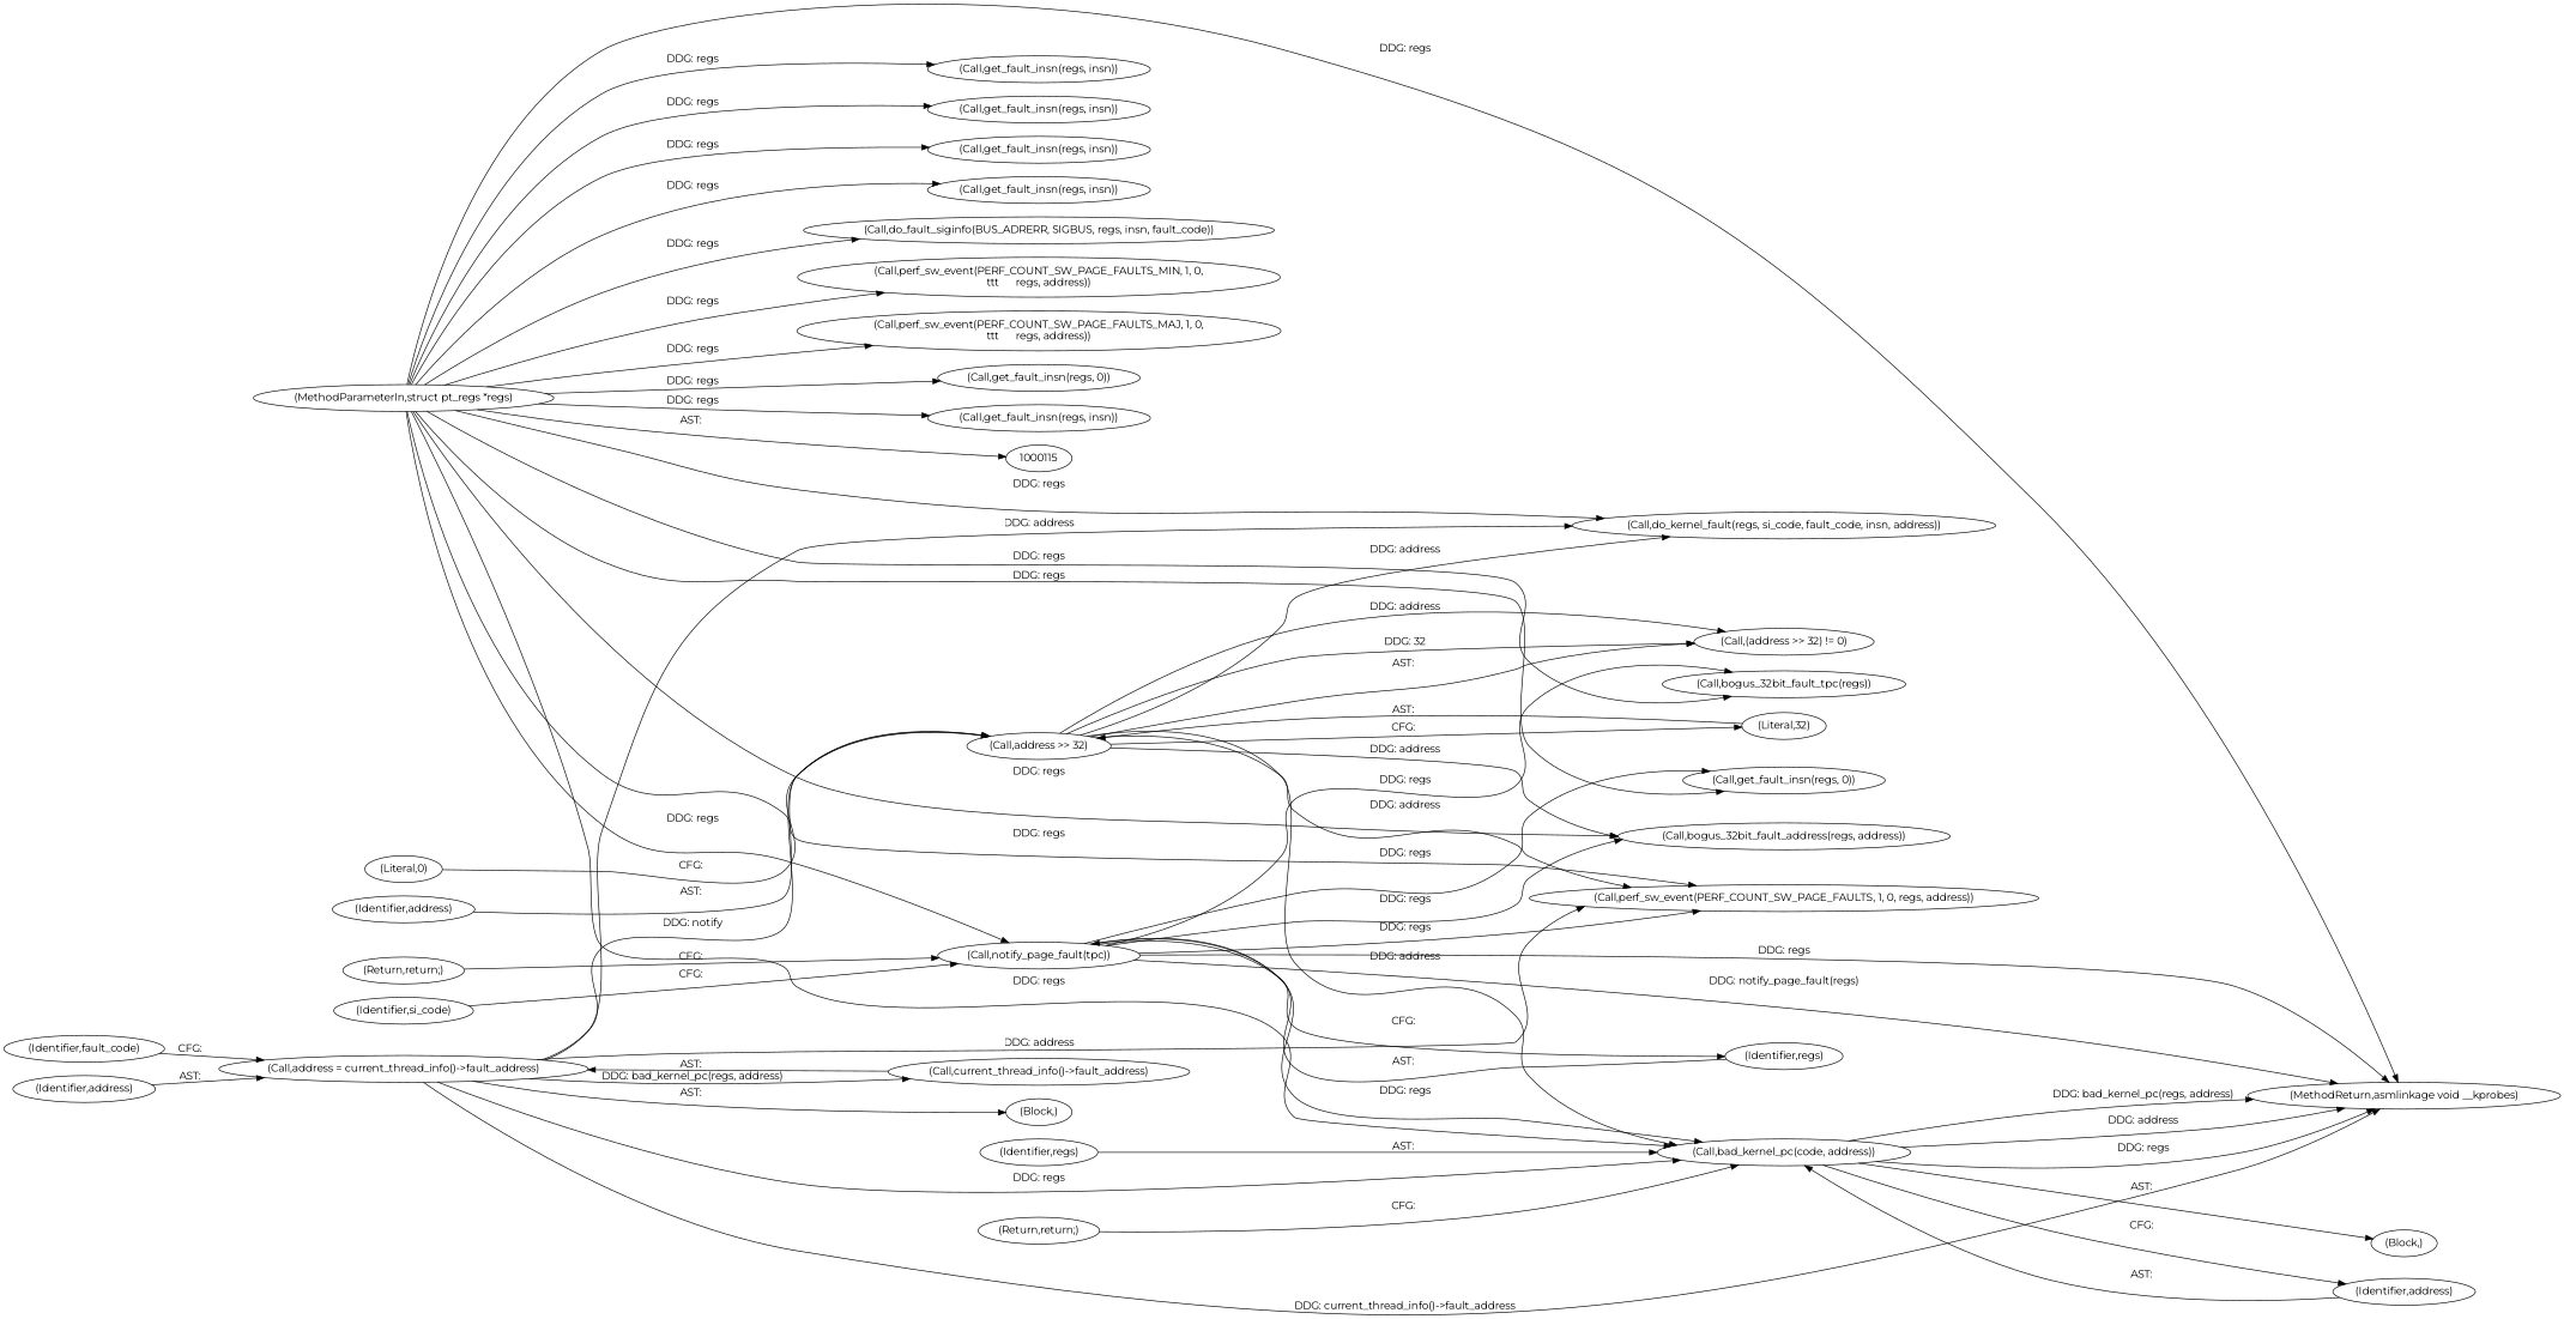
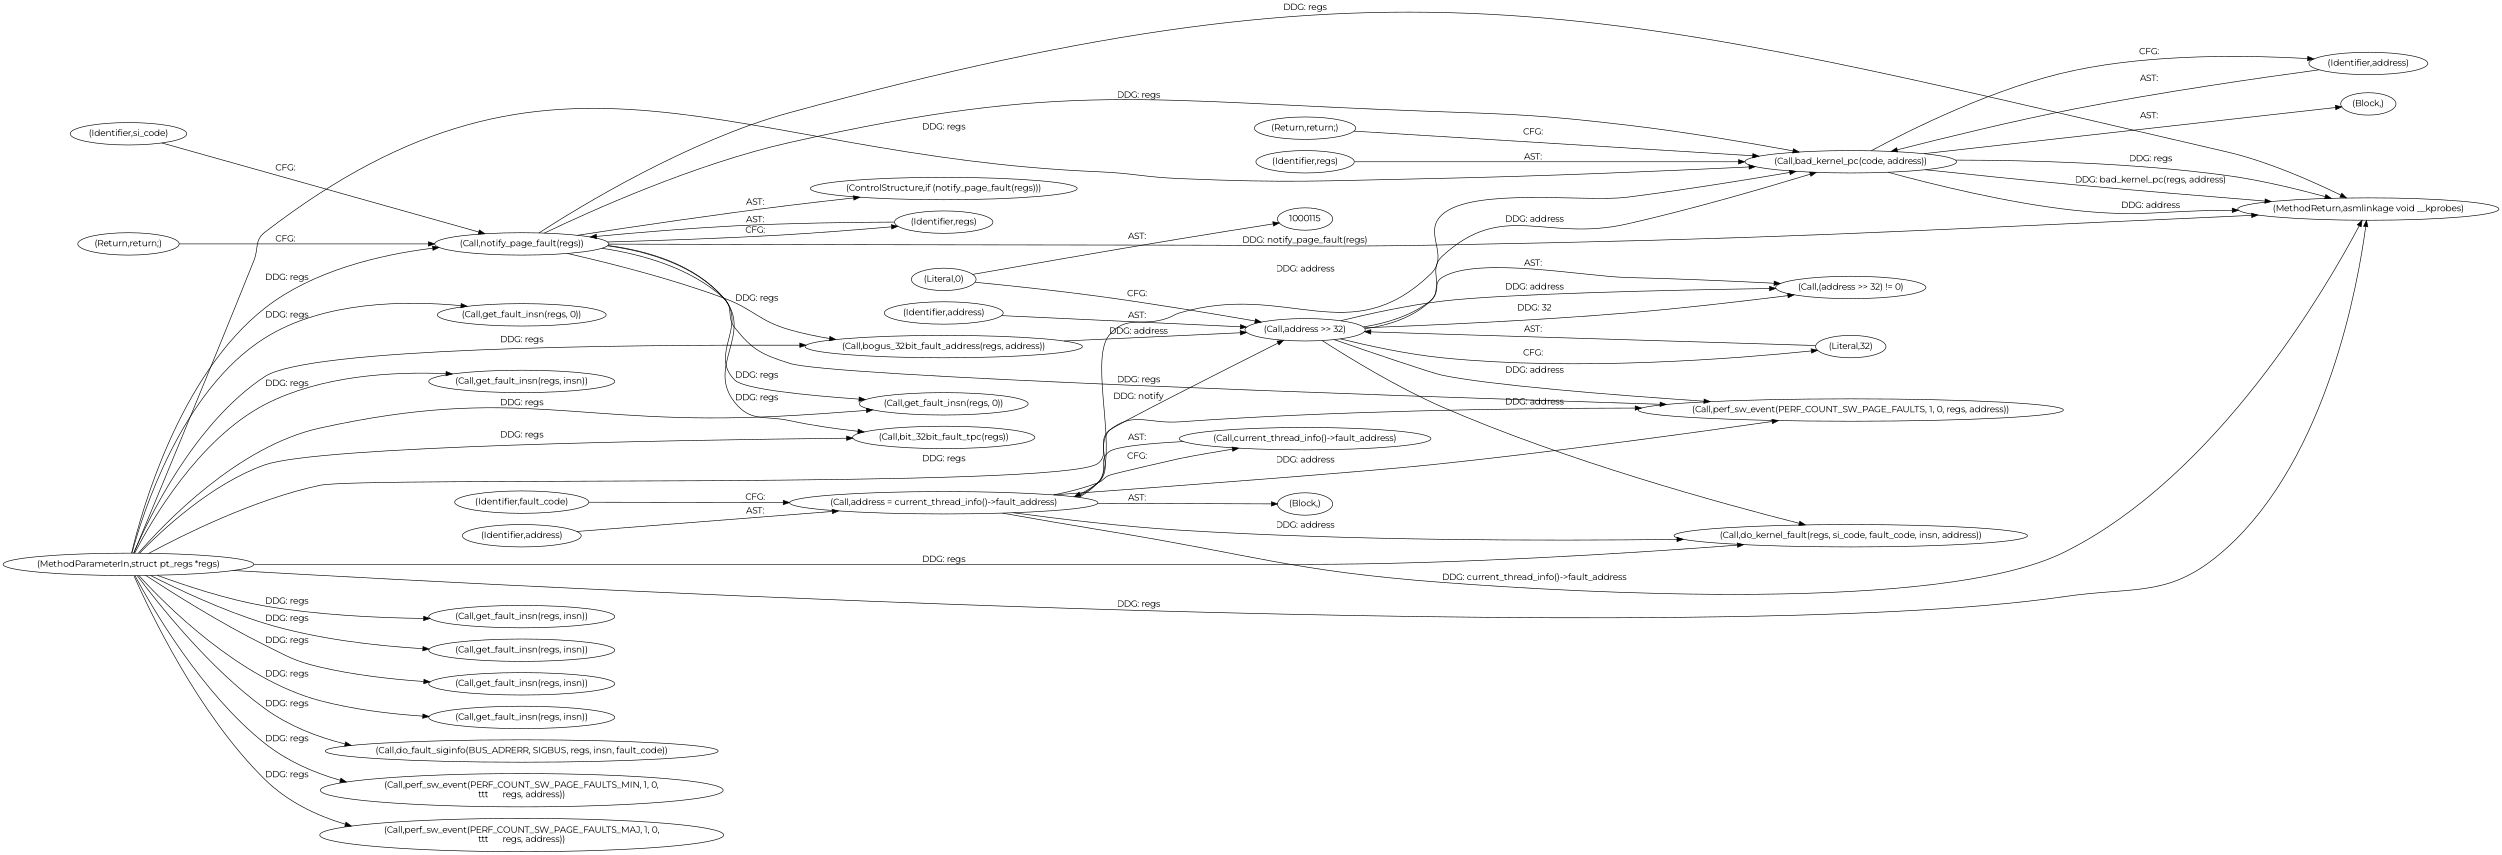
  digraph {
    fontname=Montserrat
    rankdir=LR
    node [fontname=Montserrat]
    edge [fontname=Montserrat]
    n1 [label="(Call,bad_kernel_pc(code, address))"]
    n2 [label="(Block,)"]
    n3 [label="(MethodReturn,asmlinkage void __kprobes)"]
    n4 [label="(Identifier,address)"]
-   n5 [label="(Call,notify_page_fault(tpc))"]
+   n5 [label="(Call,notify_page_fault(regs))"]
    n6 [label="(Call,perf_sw_event(PERF_COUNT_SW_PAGE_FAULTS, 1, 0, regs, address))"]
    n7 [label="(Call,get_fault_insn(regs, 0))"]
    n8 [label="(Call,bogus_32bit_fault_address(regs, address))"]
+   n9 [label="(ControlStructure,if (notify_page_fault(regs)))"]
    n10 [label="(Identifier,regs)"]
-   n11 [label="(Call,bogus_32bit_fault_tpc(regs))"]
+   n11 [label="(Call,bit_32bit_fault_tpc(regs))"]
    n12 [label="(MethodParameterIn,struct pt_regs *regs)"]
    n13 [label="(Call,get_fault_insn(regs, insn))"]
    n14 [label="(Call,get_fault_insn(regs, insn))"]
    n15 [label="(Call,do_kernel_fault(regs, si_code, fault_code, insn, address))"]
    n16 [label="(Call,get_fault_insn(regs, insn))"]
    n17 [label="(Call,get_fault_insn(regs, insn))"]
    n18 [label="(Call,do_fault_siginfo(BUS_ADRERR, SIGBUS, regs, insn, fault_code))"]
    n19 [label="(Call,perf_sw_event(PERF_COUNT_SW_PAGE_FAULTS_MIN, 1, 0,\n\t\t\t      regs, address))"]
    n20 [label="(Call,perf_sw_event(PERF_COUNT_SW_PAGE_FAULTS_MAJ, 1, 0,\n\t\t\t      regs, address))"]
    n21 [label="(Call,get_fault_insn(regs, 0))"]
    n22 [label="(Call,get_fault_insn(regs, insn))"]
    1000115
    n24 [label="(Call,address >> 32)"]
    n25 [label="(Call,(address >> 32) != 0)"]
    n26 [label="(Literal,32)"]
    n27 [label="(Call,address = current_thread_info()->fault_address)"]
    n28 [label="(Call,current_thread_info()->fault_address)"]
    n29 [label="(Block,)"]
    n30 [label="(Return,return;)"]
    n31 [label="(Return,return;)"]
    n32 [label="(Identifier,regs)"]
    n33 [label="(Identifier,fault_code)"]
    n34 [label="(Literal,0)"]
    n35 [label="(Identifier,address)"]
    n36 [label="(Identifier,address)"]
    n37 [label="(Identifier,si_code)"]
    n1 -> n2 [label="AST: "]
    n1 -> n3 [label="DDG: bad_kernel_pc(regs, address)"]
    n1 -> n3 [label="DDG: address"]
    n1 -> n3 [label="DDG: regs"]
    n1 -> n4 [label="CFG: "]
    n4 -> n1 [label="AST: "]
    n5 -> n1 [label="DDG: regs"]
    n5 -> n3 [label="DDG: regs"]
    n5 -> n3 [label="DDG: notify_page_fault(regs)"]
    n5 -> n6 [label="DDG: regs"]
    n5 -> n7 [label="DDG: regs"]
    n5 -> n8 [label="DDG: regs"]
+   n5 -> n9 [label="AST: "]
    n5 -> n10 [label="CFG: "]
    n5 -> n11 [label="DDG: regs"]
    n10 -> n5 [label="AST: "]
    n12 -> n1 [label="DDG: regs"]
    n12 -> n3 [label="DDG: regs"]
    n12 -> n5 [label="DDG: regs"]
    n12 -> n6 [label="DDG: regs"]
    n12 -> n7 [label="DDG: regs"]
    n12 -> n8 [label="DDG: regs"]
    n12 -> n11 [label="DDG: regs"]
    n12 -> n13 [label="DDG: regs"]
    n12 -> n14 [label="DDG: regs"]
    n12 -> n15 [label="DDG: regs"]
    n12 -> n16 [label="DDG: regs"]
    n12 -> n17 [label="DDG: regs"]
    n12 -> n18 [label="DDG: regs"]
    n12 -> n19 [label="DDG: regs"]
    n12 -> n20 [label="DDG: regs"]
    n12 -> n21 [label="DDG: regs"]
    n12 -> n22 [label="DDG: regs"]
-   n12 -> 1000115 [label="AST: "]
+   n34 -> 1000115 [label="AST: "]
    n24 -> n1 [label="DDG: address"]
    n24 -> n6 [label="DDG: address"]
-   n24 -> n8 [label="DDG: address"]
+   n8 -> n24 [label="DDG: address"]
    n24 -> n15 [label="DDG: address"]
    n24 -> n25 [label="AST: "]
    n24 -> n25 [label="DDG: address"]
    n24 -> n25 [label="DDG: 32"]
    n24 -> n26 [label="CFG: "]
    n26 -> n24 [label="AST: "]
-   n27 -> n1 [label="DDG: regs"]
+   n27 -> n1 [label="DDG: address"]
    n27 -> n3 [label="DDG: current_thread_info()->fault_address"]
    n27 -> n6 [label="DDG: address"]
    n27 -> n15 [label="DDG: address"]
    n27 -> n24 [label="DDG: notify"]
-   n27 -> n28 [label="DDG: bad_kernel_pc(regs, address)"]
+   n27 -> n28 [label="CFG: "]
    n27 -> n29 [label="AST: "]
    n28 -> n27 [label="AST: "]
    n30 -> n5 [label="CFG: "]
    n31 -> n1 [label="CFG: "]
    n32 -> n1 [label="AST: "]
    n33 -> n27 [label="CFG: "]
    n34 -> n24 [label="CFG: "]
    n35 -> n27 [label="AST: "]
    n36 -> n24 [label="AST: "]
    n37 -> n5 [label="CFG: "]
  }
